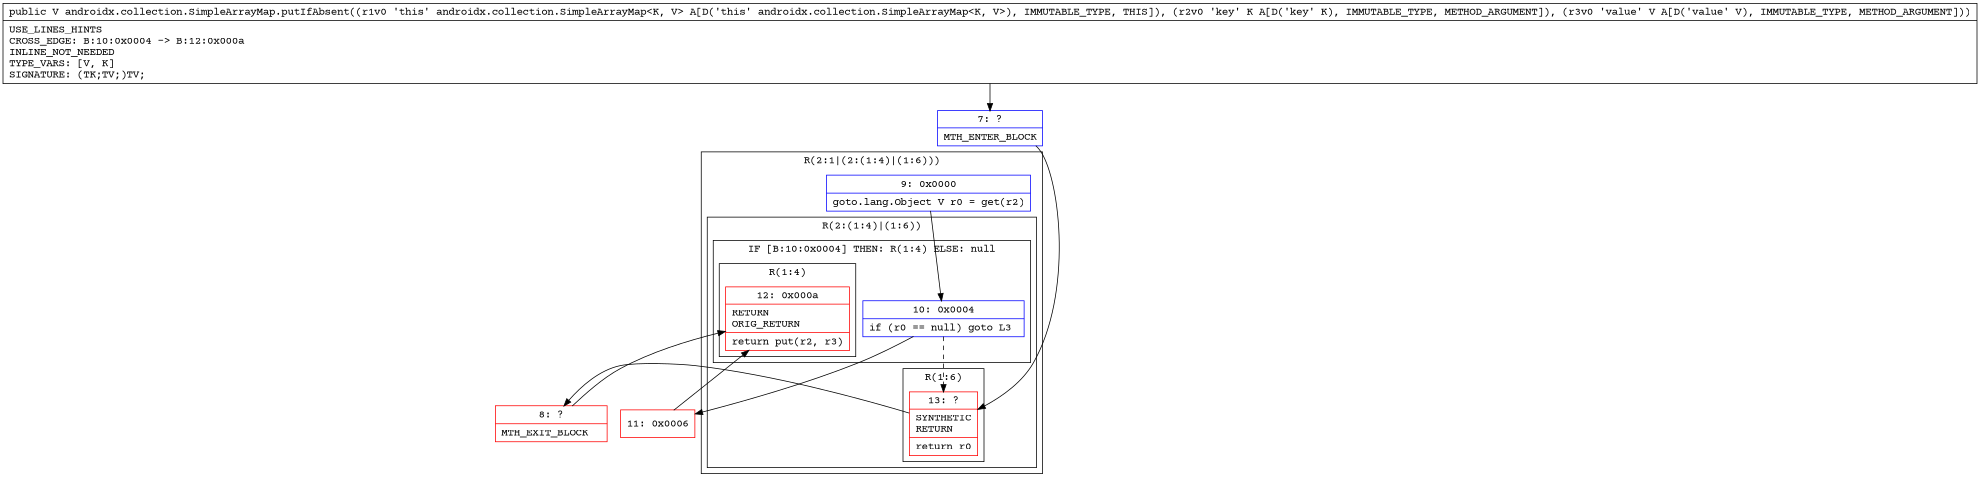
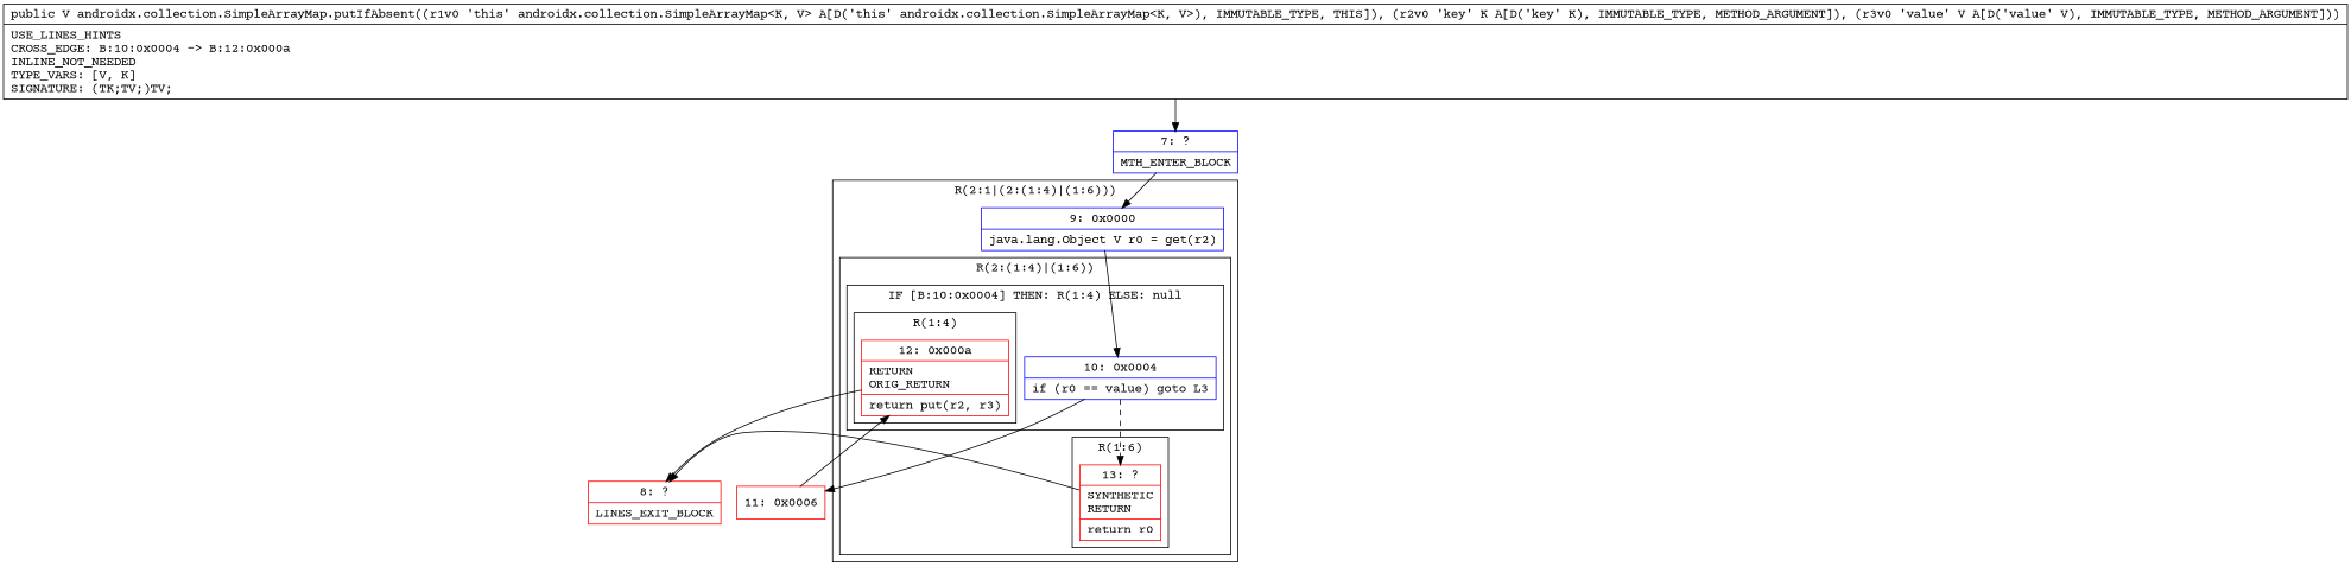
  digraph {
    fontname="Courier Prime"
    node [color=red fontname="Courier Prime" shape=record]
    edge [fontname="Courier Prime"]
    n1 [label="{12\:\ 0x000a|RETURN\lORIG_RETURN\l|return put(r2, r3)\l}"]
-   n2 [color=blue label="{10\:\ 0x0004|if (r0 == null) goto L3\l}"]
+   n2 [color=blue label="{10\:\ 0x0004|if (r0 == value) goto L3\l}"]
    n3 [label="{13\:\ ?|SYNTHETIC\lRETURN\l|return r0\l}"]
-   n4 [color=blue label="{9\:\ 0x0000|goto.lang.Object V r0 = get(r2)\l}"]
-   n5 [label="{8\:\ ?|MTH_EXIT_BLOCK\l}"]
+   n4 [color=blue label="{9\:\ 0x0000|java.lang.Object V r0 = get(r2)\l}"]
+   n5 [label="{8\:\ ?|LINES_EXIT_BLOCK\l}"]
    n6 [label="{11\:\ 0x0006}"]
    n7 [color=blue label="{7\:\ ?|MTH_ENTER_BLOCK\l}"]
    n8 [label="{public V androidx.collection.SimpleArrayMap.putIfAbsent((r1v0 'this' androidx.collection.SimpleArrayMap\<K, V\> A[D('this' androidx.collection.SimpleArrayMap\<K, V\>), IMMUTABLE_TYPE, THIS]), (r2v0 'key' K A[D('key' K), IMMUTABLE_TYPE, METHOD_ARGUMENT]), (r3v0 'value' V A[D('value' V), IMMUTABLE_TYPE, METHOD_ARGUMENT]))  | USE_LINES_HINTS\lCROSS_EDGE: B:10:0x0004 \-\> B:12:0x000a\lINLINE_NOT_NEEDED\lTYPE_VARS: [V, K]\lSIGNATURE: (TK;TV;)TV;\l}" color=""]
    subgraph cluster_1 {
      label="R(2:1|(2:(1:4)|(1:6)))"
      n4
      subgraph cluster_2 {
        label="R(2:(1:4)|(1:6))"
        subgraph cluster_3 {
          label="IF [B:10:0x0004] THEN: R(1:4) ELSE: null"
          n2
          subgraph cluster_4 {
            label="R(1:4)"
            n1
          }
        }
        subgraph cluster_5 {
          label="R(1:6)"
          n3
        }
      }
    }
-   n5 -> n1
+   n1 -> n5
    n2 -> n3 [style=dashed]
    n2 -> n6
    n3 -> n5
    n4 -> n2
    n6 -> n1
-   n7 -> n3
+   n7 -> n4
    n8 -> n7
  }
